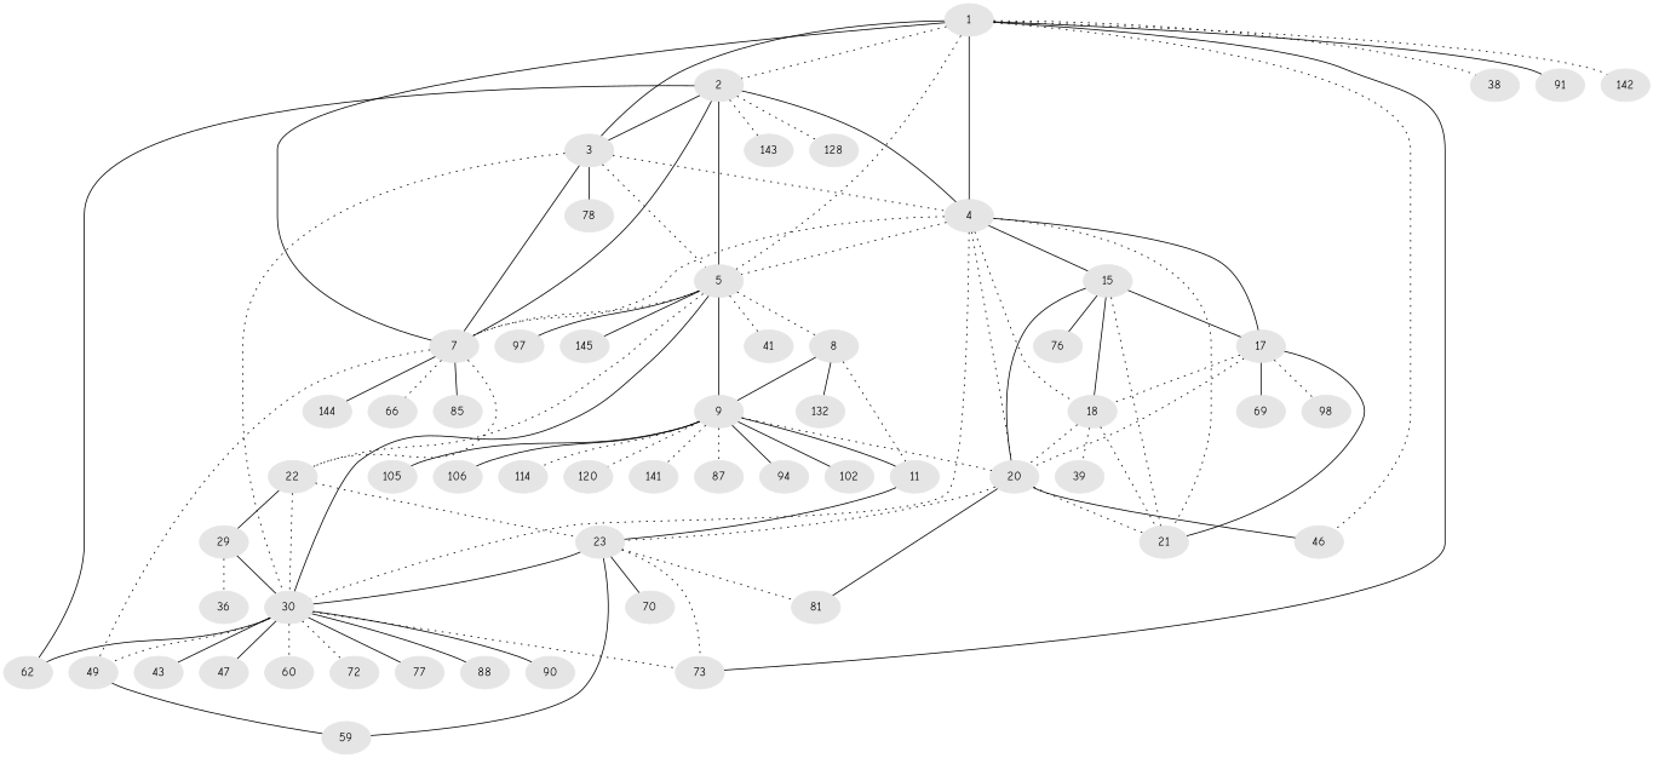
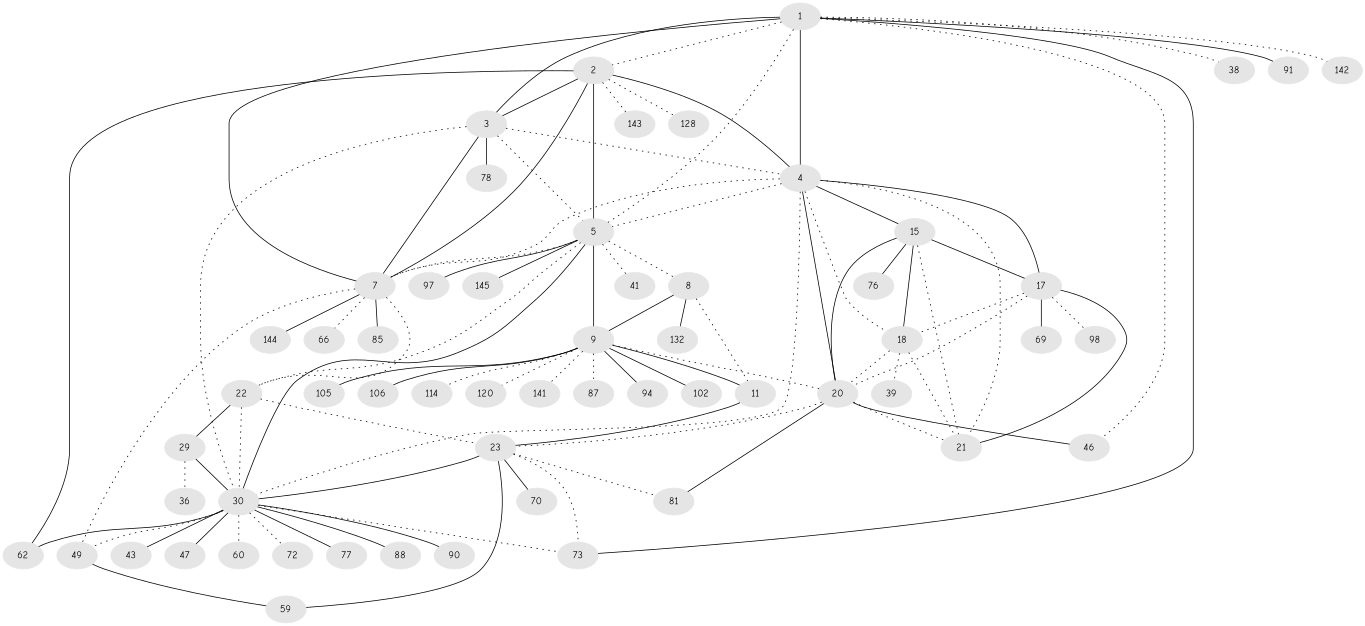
  graph {
    fontname="Comic Neue"
    node [color=gray90 fontname="Comic Neue" style=filled]
    edge [fontname="Comic Neue" style=solid]
    1 [super="+115+139"]
    2
    3
    4 [super="+16+100+92"]
    5 [super="+86+96+108+113+135+74+40+6"]
    7
    38 [super="+55"]
    46
    73
    91
    142
    62 [super="+90"]
    128
    143
    30 [super="+31+33+89+126+134+123+37+32"]
    78
    15 [super="+19+56"]
    17 [super="+61"]
    18 [super="+99+124+75+80"]
    20
    21 [super="+44+127"]
    8
    9 [super="+10"]
    22 [super="+51+137"]
    41 [super="+83"]
    97
    145
    49
    66
    85
    144
    43 [super="+45"]
    47
    60
    72
    77 [super="+122+129"]
    88
    n38 [label=90]
    76
    69
    98
    39 [super="+116"]
    23 [super="+52+104+125+50+58+27+24"]
    81
    11
    132
    87
    94
    102 [super="+131"]
    105
    106
    114
    120
    141
    29 [super="+53+146+67+42"]
    59
    70
    36
    1 -- 2 [style=dotted]
    1 -- 3
    1 -- 4
    1 -- 5 [style=dotted weight=2]
    1 -- 7
    1 -- 38 [style=dotted]
    1 -- 46 [style=dotted]
    1 -- 73
    1 -- 91
    1 -- 142 [style=dotted]
    2 -- 3
    2 -- 4
    2 -- 5 [weight=2]
    2 -- 7
    2 -- 62
    2 -- 128 [style=dotted]
    2 -- 143 [style=dotted]
    3 -- 4 [style=dotted]
    3 -- 5 [style=dotted weight=2]
    3 -- 7
    3 -- 30 [style=dotted]
    3 -- 78
    4 -- 5 [style=dotted weight=2]
    4 -- 7 [style=dotted]
    4 -- 30 [style=dotted]
    4 -- 15 [weight=2]
    4 -- 17
    4 -- 18 [style=dotted]
-   4 -- 20 [style=dotted]
+   4 -- 20
    4 -- 21 [style=dotted]
    5 -- 7 [style=dotted weight=2]
    5 -- 30
    5 -- 8 [style=dotted weight=3]
    5 -- 9 [weight=6]
    5 -- 22 [style=dotted]
    5 -- 41 [style=dotted]
    5 -- 97
    5 -- 145
    7 -- 22 [style=dotted]
    7 -- 49 [style=dotted]
    7 -- 66 [style=dotted]
    7 -- 85
    7 -- 144
    30 -- 73 [style=dotted]
    30 -- 62
    30 -- 49 [style=dotted]
    30 -- 43
    30 -- 47
    30 -- 60 [style=dotted]
    30 -- 72 [style=dotted]
    30 -- 77
    30 -- 88
    30 -- n38
    15 -- 17 [weight=2]
    15 -- 18 [weight=2]
    15 -- 20 [weight=2]
    15 -- 21 [style=dotted weight=2]
    15 -- 76
    17 -- 18 [style=dotted]
    17 -- 20 [style=dotted]
    17 -- 21
    17 -- 69
    17 -- 98 [style=dotted]
    18 -- 20 [style=dotted]
    18 -- 21 [style=dotted]
    18 -- 39 [style=dotted]
    20 -- 46
    20 -- 21 [style=dotted]
    20 -- 23 [style=dotted]
    20 -- 81
    8 -- 9 [weight=2]
    8 -- 11 [style=dotted]
    8 -- 132
    9 -- 20 [style=dotted]
    9 -- 11 [weight=2]
    9 -- 87 [style=dotted]
    9 -- 94
    9 -- 102
    9 -- 105
    9 -- 106
    9 -- 114 [style=dotted]
    9 -- 120 [style=dotted]
    9 -- 141 [style=dotted]
    22 -- 30 [style=dotted]
    22 -- 23 [style=dotted weight=6]
    22 -- 29
    49 -- 59
    23 -- 73 [style=dotted]
    23 -- 30 [weight=2]
    23 -- 81 [style=dotted]
    23 -- 59
    23 -- 70
    11 -- 23
    29 -- 30 [weight=6]
    29 -- 36 [style=dotted]
  }
